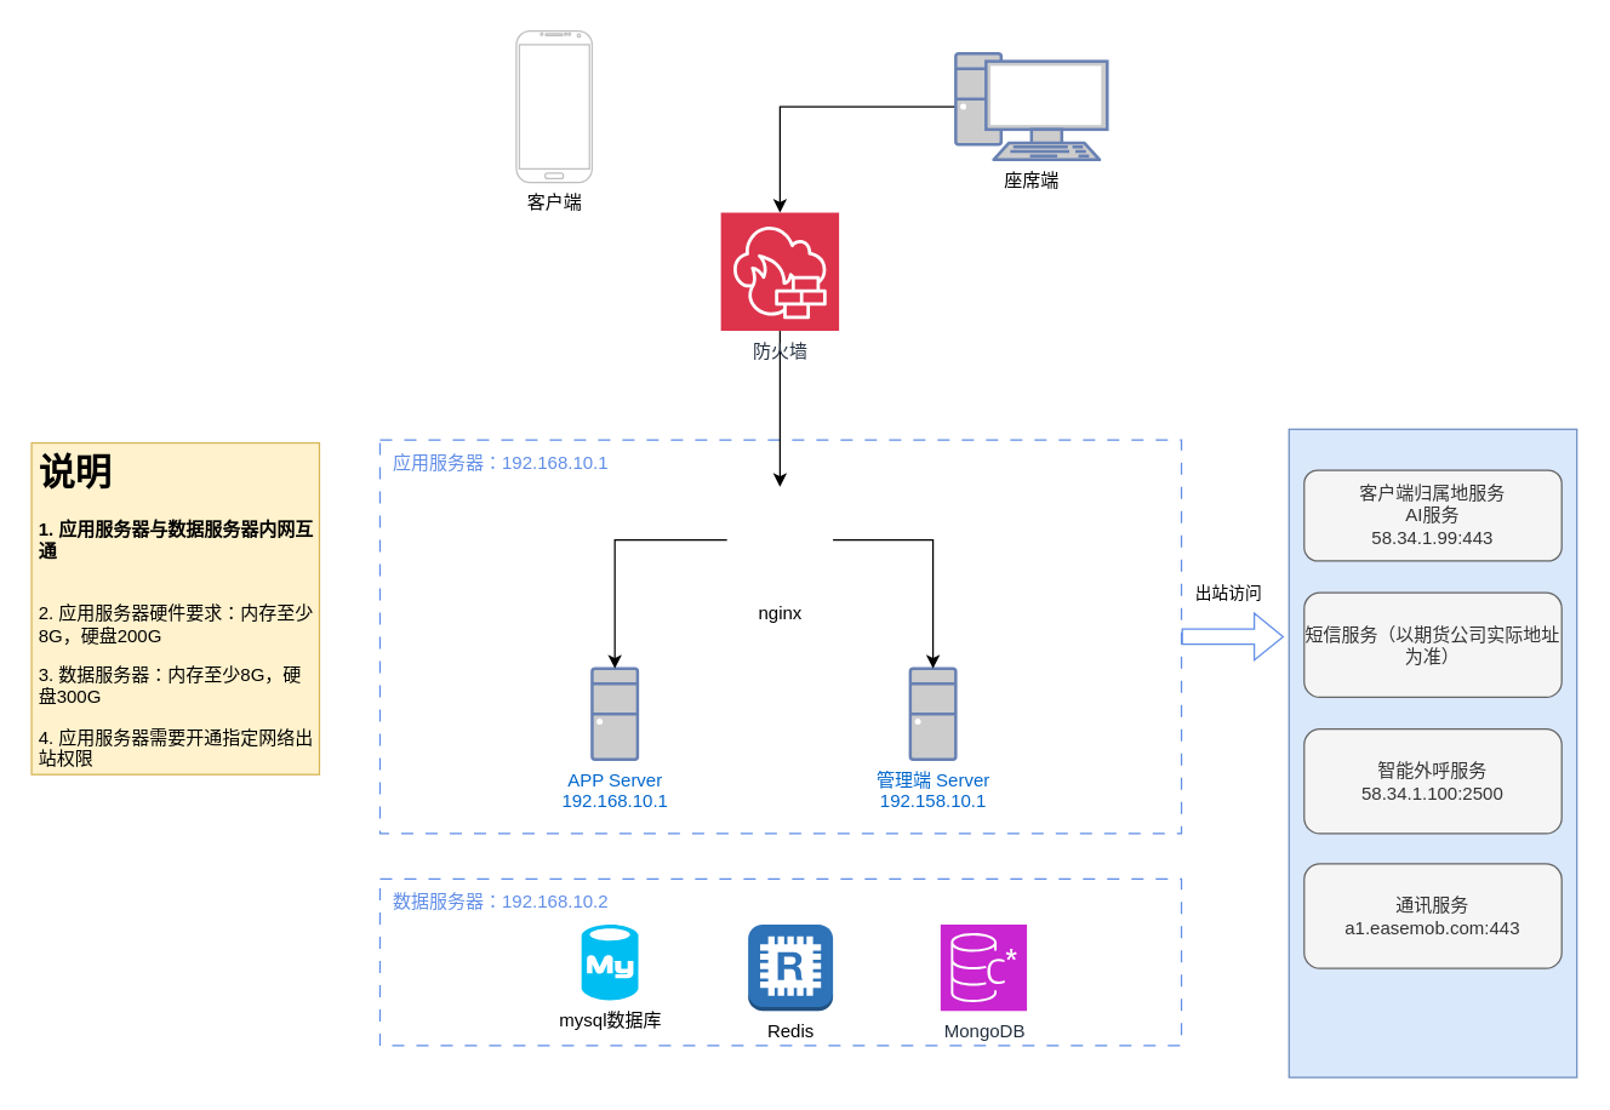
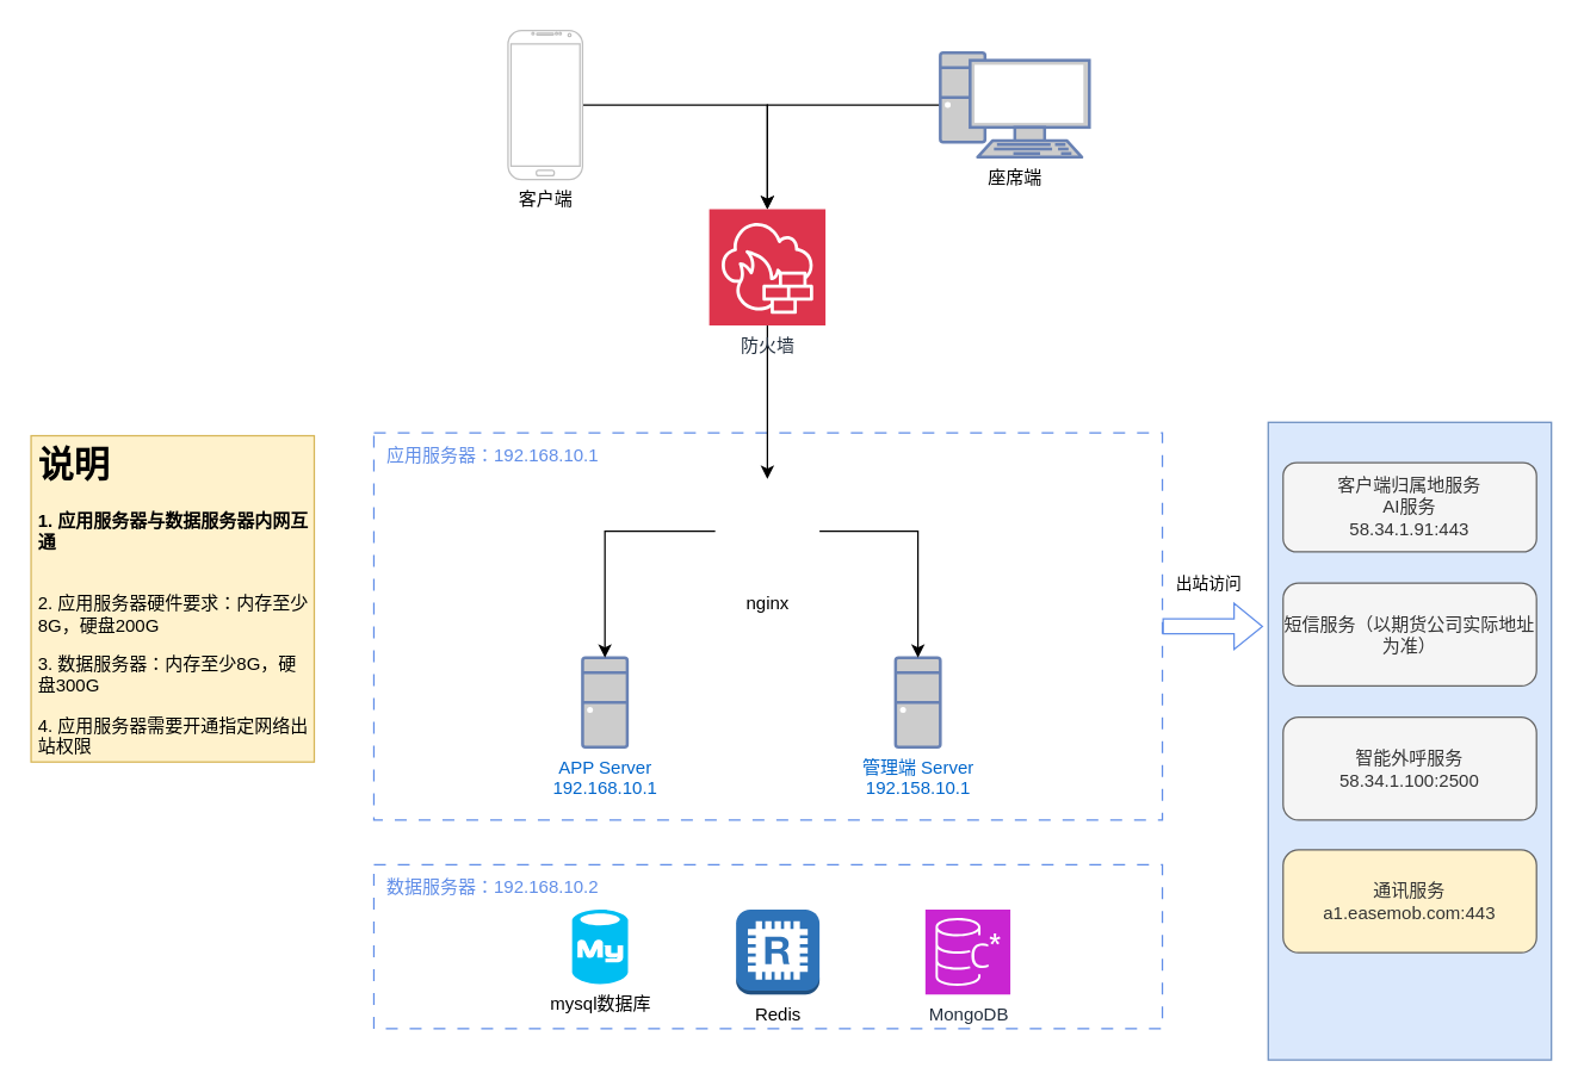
  <mxCell id="0" />
  <mxCell id="1" parent="0" />
+ <mxCell id="2" style="edgeStyle=orthogonalEdgeStyle;rounded=0;orthogonalLoop=1;jettySize=auto;html=1;" edge="1" parent="1" source="3" target="9"><mxGeometry relative="1" as="geometry" /></mxCell>
  <mxCell id="3" value="客户端" style="verticalLabelPosition=bottom;verticalAlign=top;html=1;shadow=0;dashed=0;strokeWidth=1;shape=mxgraph.android.phone2;strokeColor=#c0c0c0;" vertex="1" parent="1"><mxGeometry x="340" y="20" width="50" height="100" as="geometry" /></mxCell>
  <mxCell id="4" style="edgeStyle=orthogonalEdgeStyle;rounded=0;orthogonalLoop=1;jettySize=auto;html=1;" edge="1" parent="1" source="5" target="9"><mxGeometry relative="1" as="geometry" /></mxCell>
  <mxCell id="5" value="座席端" style="fontColor=#000000;verticalAlign=top;verticalLabelPosition=bottom;labelPosition=center;align=center;html=1;outlineConnect=0;fillColor=#CCCCCC;strokeColor=#6881B3;gradientColor=none;gradientDirection=north;strokeWidth=2;shape=mxgraph.networks.pc;" vertex="1" parent="1"><mxGeometry x="630" y="35" width="100" height="70" as="geometry" /></mxCell>
  <mxCell id="6" value="" style="rounded=0;whiteSpace=wrap;html=1;dashed=1;fillColor=none;strokeColor=#618EE8;dashPattern=8 8;" vertex="1" parent="1"><mxGeometry x="250" y="290" width="529" height="260" as="geometry" /></mxCell>
  <mxCell id="7" value="APP Server&lt;br&gt;192.168.10.1" style="fontColor=#0066CC;verticalAlign=top;verticalLabelPosition=bottom;labelPosition=center;align=center;html=1;outlineConnect=0;fillColor=#CCCCCC;strokeColor=#6881B3;gradientColor=none;gradientDirection=north;strokeWidth=2;shape=mxgraph.networks.desktop_pc;" vertex="1" parent="1"><mxGeometry x="390" y="441" width="30" height="60" as="geometry" /></mxCell>
  <mxCell id="8" style="edgeStyle=orthogonalEdgeStyle;rounded=0;orthogonalLoop=1;jettySize=auto;html=1;" edge="1" parent="1" source="9" target="10"><mxGeometry relative="1" as="geometry" /></mxCell>
  <mxCell id="9" value="防火墙" style="sketch=0;points=[[0,0,0],[0.25,0,0],[0.5,0,0],[0.75,0,0],[1,0,0],[0,1,0],[0.25,1,0],[0.5,1,0],[0.75,1,0],[1,1,0],[0,0.25,0],[0,0.5,0],[0,0.75,0],[1,0.25,0],[1,0.5,0],[1,0.75,0]];outlineConnect=0;fontColor=#232F3E;fillColor=#DD344C;strokeColor=#ffffff;dashed=0;verticalLabelPosition=bottom;verticalAlign=top;align=center;html=1;fontSize=12;fontStyle=0;aspect=fixed;shape=mxgraph.aws4.resourceIcon;resIcon=mxgraph.aws4.network_firewall;" vertex="1" parent="1"><mxGeometry x="475" y="140" width="78" height="78" as="geometry" /></mxCell>
  <mxCell id="10" value="nginx" style="shape=image;html=1;verticalAlign=top;verticalLabelPosition=bottom;labelBackgroundColor=#ffffff;imageAspect=0;aspect=fixed;image=https://cdn4.iconfinder.com/data/icons/logos-brands-5/24/nginx-128.png" vertex="1" parent="1"><mxGeometry x="479" y="321" width="70" height="70" as="geometry" /></mxCell>
  <mxCell id="11" value="管理端 Server&lt;br&gt;192.158.10.1&lt;br&gt;" style="fontColor=#0066CC;verticalAlign=top;verticalLabelPosition=bottom;labelPosition=center;align=center;html=1;outlineConnect=0;fillColor=#CCCCCC;strokeColor=#6881B3;gradientColor=none;gradientDirection=north;strokeWidth=2;shape=mxgraph.networks.desktop_pc;" vertex="1" parent="1"><mxGeometry x="600" y="441" width="30" height="60" as="geometry" /></mxCell>
  <mxCell id="12" style="edgeStyle=orthogonalEdgeStyle;rounded=0;orthogonalLoop=1;jettySize=auto;html=1;entryX=0.5;entryY=0;entryDx=0;entryDy=0;entryPerimeter=0;" edge="1" parent="1" source="10" target="7"><mxGeometry relative="1" as="geometry" /></mxCell>
  <mxCell id="13" style="edgeStyle=orthogonalEdgeStyle;rounded=0;orthogonalLoop=1;jettySize=auto;html=1;entryX=0.5;entryY=0;entryDx=0;entryDy=0;entryPerimeter=0;" edge="1" parent="1" source="10" target="11"><mxGeometry relative="1" as="geometry" /></mxCell>
  <mxCell id="14" value="" style="rounded=0;whiteSpace=wrap;html=1;dashed=1;fillColor=none;strokeColor=#618EE8;dashPattern=8 8;" vertex="1" parent="1"><mxGeometry x="250" y="580" width="529" height="110" as="geometry" /></mxCell>
  <mxCell id="15" value="mysql数据库" style="verticalLabelPosition=bottom;html=1;verticalAlign=top;align=center;strokeColor=none;fillColor=#00BEF2;shape=mxgraph.azure.mysql_database;" vertex="1" parent="1"><mxGeometry x="383" y="610" width="37.5" height="50" as="geometry" /></mxCell>
  <mxCell id="16" value="Redis" style="outlineConnect=0;dashed=0;verticalLabelPosition=bottom;verticalAlign=top;align=center;html=1;shape=mxgraph.aws3.redis;fillColor=#2E73B8;gradientColor=none;" vertex="1" parent="1"><mxGeometry x="493" y="610" width="56" height="57" as="geometry" /></mxCell>
  <mxCell id="17" value="MongoDB" style="sketch=0;points=[[0,0,0],[0.25,0,0],[0.5,0,0],[0.75,0,0],[1,0,0],[0,1,0],[0.25,1,0],[0.5,1,0],[0.75,1,0],[1,1,0],[0,0.25,0],[0,0.5,0],[0,0.75,0],[1,0.25,0],[1,0.5,0],[1,0.75,0]];outlineConnect=0;fontColor=#232F3E;fillColor=#C925D1;strokeColor=#ffffff;dashed=0;verticalLabelPosition=bottom;verticalAlign=top;align=center;html=1;fontSize=12;fontStyle=0;aspect=fixed;shape=mxgraph.aws4.resourceIcon;resIcon=mxgraph.aws4.managed_apache_cassandra_service;" vertex="1" parent="1"><mxGeometry x="620" y="610" width="57" height="57" as="geometry" /></mxCell>
  <mxCell id="18" value="数据服务器：192.168.10.2" style="text;html=1;strokeColor=none;fillColor=none;align=center;verticalAlign=middle;whiteSpace=wrap;rounded=0;fontColor=#618EE8;" vertex="1" parent="1"><mxGeometry x="250" y="580" width="160" height="30" as="geometry" /></mxCell>
  <mxCell id="19" value="应用服务器：192.168.10.1" style="text;html=1;strokeColor=none;fillColor=none;align=center;verticalAlign=middle;whiteSpace=wrap;rounded=0;fontColor=#618EE8;" vertex="1" parent="1"><mxGeometry x="250" y="291" width="160" height="30" as="geometry" /></mxCell>
  <mxCell id="20" value="&lt;h1&gt;说明&lt;/h1&gt;&lt;p&gt;&lt;b&gt;1. 应用服务器与数据服务器内网互通&lt;/b&gt;&lt;br&gt;&lt;br&gt;&lt;/p&gt;&lt;p&gt;2. 应用服务器硬件要求：内存至少8G，硬盘200G&lt;/p&gt;&lt;p&gt;3. 数据服务器：内存至少8G，硬盘300G&lt;/p&gt;&lt;p&gt;4. 应用服务器需要开通指定网络出站权限&lt;/p&gt;" style="text;html=1;strokeColor=#d6b656;fillColor=#fff2cc;spacing=5;spacingTop=-20;whiteSpace=wrap;overflow=hidden;rounded=0;" vertex="1" parent="1"><mxGeometry x="20" y="292" width="190" height="219" as="geometry" /></mxCell>
  <mxCell id="21" value="" style="rounded=0;whiteSpace=wrap;html=1;fillColor=#dae8fc;strokeColor=#6c8ebf;" vertex="1" parent="1"><mxGeometry x="850" y="283" width="190" height="428" as="geometry" /></mxCell>
  <mxCell id="22" style="edgeStyle=orthogonalEdgeStyle;rounded=0;orthogonalLoop=1;jettySize=auto;html=1;entryX=-0.018;entryY=0.32;entryDx=0;entryDy=0;entryPerimeter=0;shape=flexArrow;strokeColor=#618EE8;" edge="1" parent="1" source="6" target="21"><mxGeometry relative="1" as="geometry" /></mxCell>
  <mxCell id="23" value="出站访问" style="edgeLabel;html=1;align=center;verticalAlign=middle;resizable=0;points=[];" vertex="1" connectable="0" parent="22"><mxGeometry x="-0.276" relative="1" as="geometry"><mxPoint x="6" y="-29" as="offset" /></mxGeometry></mxCell>
- <mxCell id="24" value="客户端归属地服务&lt;br&gt;AI服务&lt;br&gt;58.34.1.99:443" style="rounded=1;whiteSpace=wrap;html=1;fillColor=#f5f5f5;strokeColor=#666666;fontColor=#333333;" vertex="1" parent="1"><mxGeometry x="860" y="310" width="170" height="60" as="geometry" /></mxCell>
+ <mxCell id="24" value="客户端归属地服务&lt;br&gt;AI服务&lt;br&gt;58.34.1.91:443" style="rounded=1;whiteSpace=wrap;html=1;fillColor=#f5f5f5;strokeColor=#666666;fontColor=#333333;" vertex="1" parent="1"><mxGeometry x="860" y="310" width="170" height="60" as="geometry" /></mxCell>
  <mxCell id="25" value="短信服务（以期货公司实际地址为准）" style="rounded=1;whiteSpace=wrap;html=1;fillColor=#f5f5f5;strokeColor=#666666;fontColor=#333333;" vertex="1" parent="1"><mxGeometry x="860" y="391" width="170" height="69" as="geometry" /></mxCell>
  <mxCell id="26" value="智能外呼服务&lt;br&gt;58.34.1.100:2500" style="rounded=1;whiteSpace=wrap;html=1;fillColor=#f5f5f5;strokeColor=#666666;fontColor=#333333;" vertex="1" parent="1"><mxGeometry x="860" y="481" width="170" height="69" as="geometry" /></mxCell>
- <mxCell id="27" value="通讯服务&lt;br&gt;&lt;div data-docx-has-block-data=&quot;false&quot; data-page-id=&quot;GLyRdarG7onrMtxvGdgcHrfInHd&quot;&gt;&lt;div class=&quot;ace-line ace-line old-record-id-U1FUdpCsXoT3UgxNc9McnvPsnXc&quot; style=&quot;&quot;&gt;a1.easemob.com:443&lt;/div&gt;&lt;/div&gt;" style="rounded=1;whiteSpace=wrap;html=1;fillColor=#f5f5f5;strokeColor=#666666;fontColor=#333333;" vertex="1" parent="1"><mxGeometry x="860" y="570" width="170" height="69" as="geometry" /></mxCell>
+ <mxCell id="27" value="通讯服务&lt;br&gt;&lt;div data-docx-has-block-data=&quot;false&quot; data-page-id=&quot;GLyRdarG7onrMtxvGdgcHrfInHd&quot;&gt;&lt;div class=&quot;ace-line ace-line old-record-id-U1FUdpCsXoT3UgxNc9McnvPsnXc&quot; style=&quot;&quot;&gt;a1.easemob.com:443&lt;/div&gt;&lt;/div&gt;" style="rounded=1;whiteSpace=wrap;html=1;fillColor=#fff2cc;strokeColor=#666666;fontColor=#333333;" vertex="1" parent="1"><mxGeometry x="860" y="570" width="170" height="69" as="geometry" /></mxCell>
